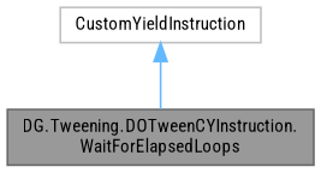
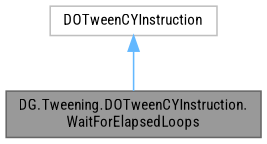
  digraph {
    fontname="Roboto Condensed"
    node [fontname="Roboto Condensed" fontsize=10 shape=box style=filled]
    n1 [color=gray40 fillcolor=grey60 fontcolor=black height=0.2 label="DG.Tweening.DOTweenCYInstruction.\lWaitForElapsedLoops" width=0.4]
-   n2 [color=grey75 fillcolor=white height=0.2 label=CustomYieldInstruction width=0.4]
+   n2 [color=grey75 fillcolor=white height=0.2 label=DOTweenCYInstruction width=0.4]
    n2 -> n1 [color=steelblue1 dir=back fontname="Roboto Condensed" fontsize=10 labelfontname=Helvetica labelfontsize=10 style=solid]
  }
